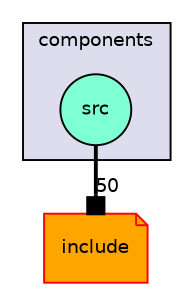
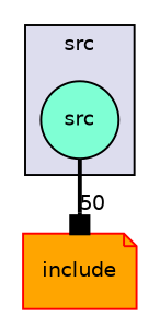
  digraph {
    compound=true
    node [fontname=Helvetica fontsize=10 style=filled]
    n1 [fillcolor=aquamarine label=src pencolor=black shape=circle]
    n2 [color=red fillcolor=orange label=include shape=note]
    subgraph cluster_1 {
      bgcolor="#ddddee"
      fontname=Helvetica
      fontsize=10
-     label=components
+     label=src
      pencolor=black
      n1
    }
    n1 -> n2 [headlabel=50 labeldistance=1.5 labelfontname=Helvetica labelfontsize=10 color=black style=bold arrowhead=box]
  }
